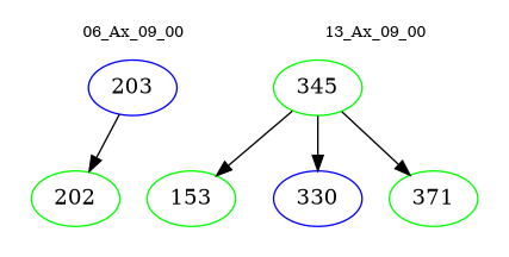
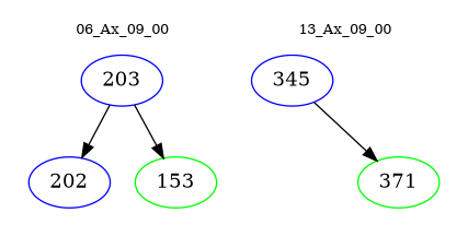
  digraph {
    node [color=blue]
    edge [color=black]
    n1 [label=203]
    n2 [color=green label=153]
-   n3 [color=green label=202]
-   n4 [color=green label=345]
-   n5 [label=330]
+   n3 [label=202]
+   n4 [label=345]
    n6 [color=green label=371]
    subgraph cluster_1 {
      color=white
      fontsize=10
      label="06_Ax_09_00"
      n1
      n2
      n3
    }
    subgraph cluster_2 {
      color=white
      fontsize=10
      label="13_Ax_09_00"
      n4
-     n5
      n6
    }
-   n4 -> n2
+   n1 -> n2
    n1 -> n3
-   n4 -> n5
    n4 -> n6
  }
